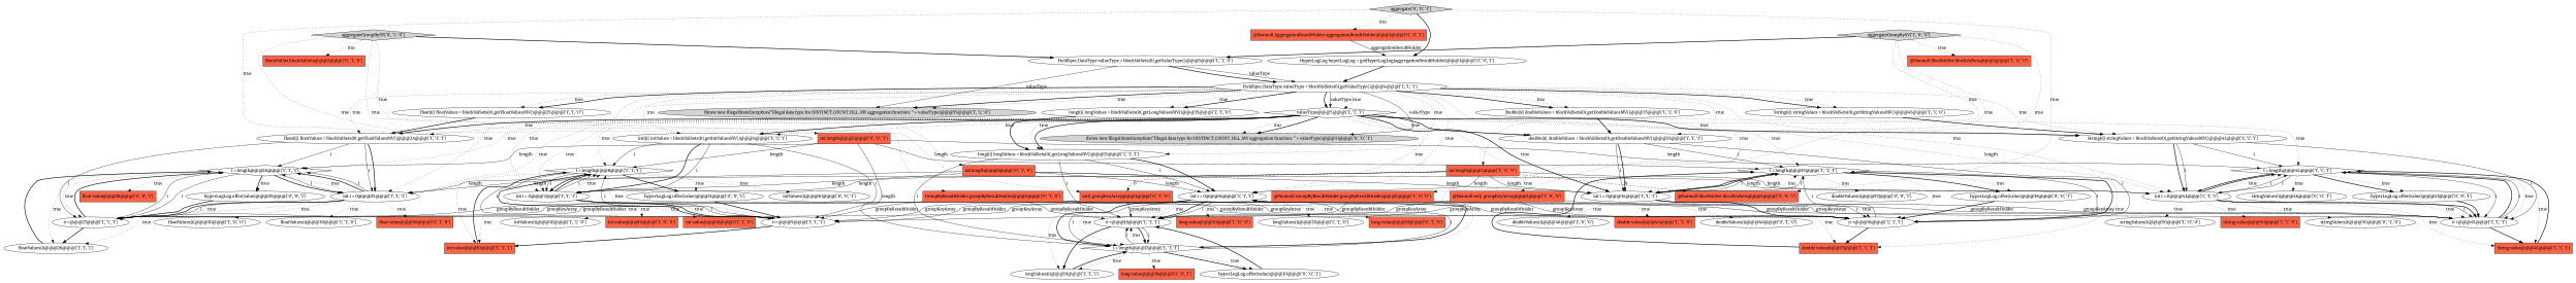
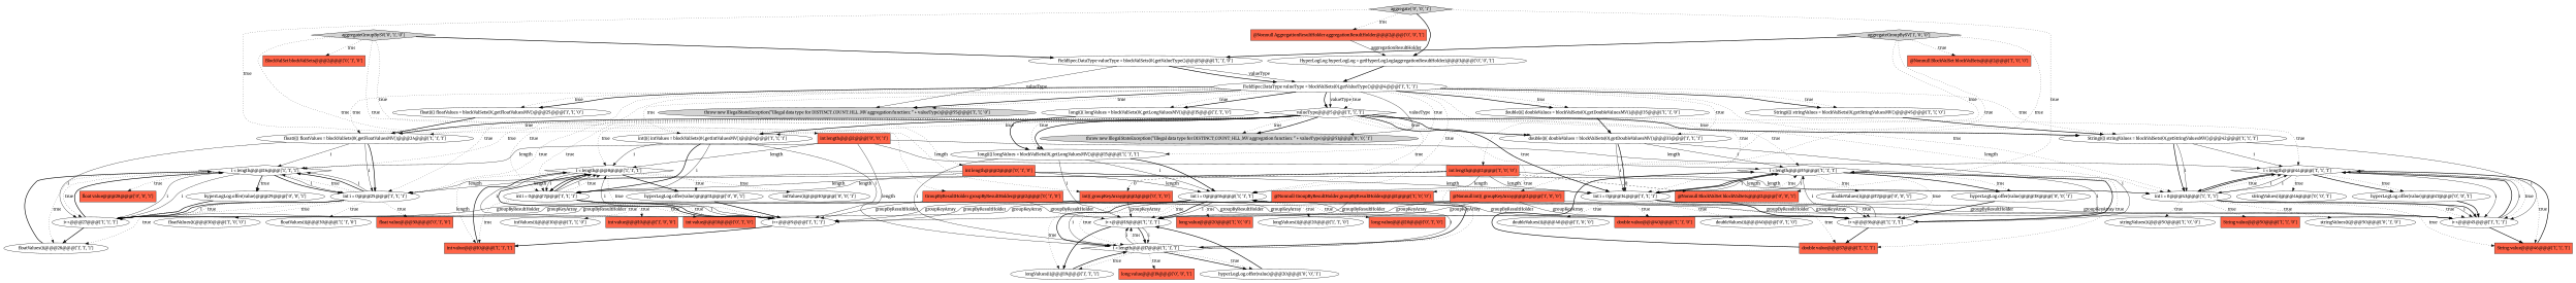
  digraph {
    fontname=Merriweather
    node [fillcolor=white fontname=Merriweather shape=ellipse style=filled]
    edge [fontname=Merriweather style=dotted]
    n1 [label="long(((( longValues = blockValSets(0(.getLongValuesMV()@@@15@@@['1', '1', '0']"]
    n2 [label="long(((( longValues = blockValSets(0(.getLongValuesMV()@@@15@@@['1', '1', '1']"]
    n3 [label="int i = 0@@@16@@@['1', '1', '1']"]
    n4 [label="i++@@@18@@@['1', '1', '1']"]
    n5 [label="i < length@@@17@@@['1', '1', '1']" shape=diamond]
    n6 [fillcolor=tomato label="int length@@@2@@@['1', '0', '0']" shape=box]
    n7 [label="int i = 0@@@43@@@['1', '1', '1']"]
    n8 [fillcolor=tomato label="int(( groupKeyArray@@@2@@@['0', '1', '0']" shape=box]
    n9 [label="int i = 0@@@7@@@['1', '1', '1']"]
    n10 [fillcolor=tomato label="@Nonnull BlockValSet blockValSets@@@2@@@['0', '0', '1']" shape=box]
    n11 [label="int i = 0@@@25@@@['1', '1', '1']"]
    n12 [label="int i = 0@@@34@@@['1', '1', '1']"]
    n13 [label="i++@@@45@@@['1', '1', '1']"]
    n14 [label="i < length@@@44@@@['1', '1', '1']" shape=diamond]
    n15 [label="stringValues(i(@@@50@@@['1', '0', '0']"]
    n16 [fillcolor=tomato label="String value@@@46@@@['1', '1', '1']" shape=box]
    n17 [fillcolor=tomato label="String value@@@50@@@['1', '1', '0']" shape=box]
    n18 [label="stringValues(i(@@@50@@@['0', '1', '0']"]
    n19 [label="i++@@@27@@@['1', '1', '1']"]
    n20 [label="i++@@@9@@@['1', '1', '1']"]
    n21 [label="i++@@@36@@@['1', '1', '1']"]
    n22 [fillcolor=tomato label="int value@@@10@@@['1', '1', '1']" shape=box]
    n23 [label="i < length@@@8@@@['1', '1', '1']" shape=diamond]
    n24 [fillcolor=tomato label="int value@@@10@@@['0', '1', '0']" shape=box]
    n25 [label="intValues(i(@@@10@@@['1', '1', '0']"]
    n26 [fillcolor=tomato label="int value@@@10@@@['1', '0', '0']" shape=box]
    n27 [label="floatValues(i(@@@28@@@['1', '1', '1']"]
    n28 [label="i < length@@@26@@@['1', '1', '1']" shape=diamond]
    n29 [label="floatValues(i(@@@30@@@['1', '1', '0']"]
    n30 [fillcolor=tomato label="float value@@@30@@@['0', '1', '0']" shape=box]
    n31 [label="floatValues(i(@@@30@@@['1', '0', '0']"]
    n32 [label="longValues(i(@@@19@@@['1', '1', '1']"]
    n33 [fillcolor=tomato label="long value@@@20@@@['1', '0', '0']" shape=box]
    n34 [label="longValues(i(@@@20@@@['1', '1', '0']"]
    n35 [fillcolor=tomato label="long value@@@20@@@['0', '1', '0']" shape=box]
    n36 [label="i < length@@@35@@@['1', '1', '1']" shape=diamond]
    n37 [fillcolor=tomato label="double value@@@37@@@['1', '1', '1']" shape=box]
    n38 [label="doubleValues(i(@@@40@@@['1', '0', '0']"]
    n39 [fillcolor=tomato label="double value@@@40@@@['1', '1', '0']" shape=box]
    n40 [label="doubleValues(i(@@@40@@@['0', '1', '0']"]
    n41 [fillcolor=tomato label="@Nonnull int(( groupKeyArray@@@2@@@['1', '0', '0']" shape=box]
    n42 [fillcolor=tomato label="float value@@@28@@@['0', '0', '1']" shape=box]
    n43 [label="hyperLogLog.offer(value)@@@29@@@['0', '0', '1']"]
    n44 [label="hyperLogLog.offer(value)@@@38@@@['0', '0', '1']"]
    n45 [label="doubleValues(i(@@@37@@@['0', '0', '1']"]
    n46 [label="hyperLogLog.offer(value)@@@11@@@['0', '0', '1']"]
    n47 [label="intValues(i(@@@10@@@['0', '0', '1']"]
    n48 [label="hyperLogLog.offer(value)@@@47@@@['0', '0', '1']"]
    n49 [label="stringValues(i(@@@46@@@['0', '0', '1']"]
    n50 [fillcolor=tomato label="long value@@@19@@@['0', '0', '1']" shape=box]
    n51 [label="hyperLogLog.offer(value)@@@20@@@['0', '0', '1']"]
    n52 [fillcolor=tomato label="int length@@@2@@@['0', '0', '1']" shape=box]
    n53 [label="FieldSpec.DataType valueType = blockValSets(0(.getValueType()@@@4@@@['1', '1', '1']"]
    n54 [label="String(((( stringValues = blockValSets(0(.getStringValuesMV()@@@45@@@['1', '1', '0']"]
    n55 [label="String(((( stringValues = blockValSets(0(.getStringValuesMV()@@@42@@@['1', '1', '1']"]
    n56 [label="double(((( doubleValues = blockValSets(0(.getDoubleValuesMV()@@@33@@@['1', '1', '1']"]
    n57 [label="int(((( intValues = blockValSets(0(.getIntValuesMV()@@@6@@@['1', '1', '1']"]
    n58 [fillcolor=lightgray label="throw new IllegalStateException(\"Illegal data type for DISTINCT_COUNT_HLL_MV aggregation function: \" + valueType)@@@55@@@['1', '1', '0']"]
    n59 [label="float(((( floatValues = blockValSets(0(.getFloatValuesMV()@@@24@@@['1', '1', '1']"]
    n60 [label="float(((( floatValues = blockValSets(0(.getFloatValuesMV()@@@25@@@['1', '1', '0']"]
    n61 [label="double(((( doubleValues = blockValSets(0(.getDoubleValuesMV()@@@35@@@['1', '1', '0']"]
    n62 [label="valueType@@@5@@@['1', '1', '1']" shape=diamond]
    n63 [fillcolor=lightgray label="throw new IllegalStateException(\"Illegal data type for DISTINCT_COUNT_HLL_MV aggregation function: \" + valueType)@@@51@@@['0', '0', '1']"]
    n64 [fillcolor=tomato label="@Nonnull AggregationResultHolder aggregationResultHolder@@@2@@@['0', '0', '1']" shape=box]
    n65 [label="HyperLogLog hyperLogLog = getHyperLogLog(aggregationResultHolder)@@@3@@@['0', '0', '1']"]
    n66 [fillcolor=lightgray label="aggregate['0', '0', '1']" shape=diamond]
    n67 [fillcolor=lightgray label="aggregateGroupBySV['0', '1', '0']" shape=diamond]
    n68 [fillcolor=tomato label="BlockValSet blockValSets@@@2@@@['0', '1', '0']" shape=box]
    n69 [fillcolor=tomato label="GroupByResultHolder groupByResultHolder@@@2@@@['0', '1', '0']" shape=box]
    n70 [fillcolor=tomato label="int length@@@2@@@['0', '1', '0']" shape=box]
    n71 [label="FieldSpec.DataType valueType = blockValSets(0(.getValueType()@@@3@@@['1', '1', '0']"]
    n72 [fillcolor=tomato label="@Nonnull GroupByResultHolder groupByResultHolder@@@2@@@['1', '0', '0']" shape=box]
    n73 [fillcolor=tomato label="@Nonnull BlockValSet blockValSets@@@2@@@['1', '0', '0']" shape=box]
    n74 [fillcolor=lightgray label="aggregateGroupBySV['1', '0', '0']" shape=diamond]
    n1 -> n2 [style=bold]
    n2 -> n3 [label=i style=solid]
    n2 -> n3 [style=bold]
    n2 -> n4 [label=i style=solid]
    n2 -> n5 [label=i style=solid]
    n3 -> n4 [label=i style=solid]
    n3 -> n4 [label=true]
    n3 -> n4 [style=bold]
    n3 -> n5 [style=bold]
    n3 -> n5 [label=i style=solid]
    n3 -> n5 [label=true]
    n3 -> n32 [label=true]
    n3 -> n33 [label=true]
    n3 -> n34 [label=true]
    n3 -> n35 [label=true]
    n4 -> n5 [style=bold]
    n4 -> n5 [label=i style=solid]
    n4 -> n32 [style=bold]
    n5 -> n3 [label=i style=solid]
    n5 -> n3 [style=bold]
    n5 -> n4 [label=i style=solid]
    n5 -> n4 [label=true]
    n5 -> n32 [label=true]
    n5 -> n50 [label=true]
    n5 -> n51 [style=bold]
    n5 -> n51 [label=true]
    n6 -> n3 [label=length style=solid]
    n6 -> n7 [label=length style=solid]
    n6 -> n8 [label=0 style=dashed]
    n6 -> n9 [label=length style=solid]
    n6 -> n10 [label=0 style=dashed]
    n6 -> n11 [label=length style=solid]
    n6 -> n12 [label=length style=solid]
    n7 -> n13 [label=true]
    n7 -> n13 [label=i style=solid]
    n7 -> n13 [style=bold]
    n7 -> n14 [style=bold]
    n7 -> n14 [label=true]
    n7 -> n14 [label=i style=solid]
    n7 -> n15 [label=true]
    n7 -> n16 [label=true]
    n7 -> n17 [label=true]
    n7 -> n18 [label=true]
    n8 -> n4 [label=groupKeyArray style=solid]
    n8 -> n13 [label=groupKeyArray style=solid]
    n8 -> n19 [label=groupKeyArray style=solid]
    n8 -> n20 [label=groupKeyArray style=solid]
    n8 -> n21 [label=groupKeyArray style=solid]
    n9 -> n20 [style=bold]
    n9 -> n20 [label=true]
    n9 -> n20 [label=i style=solid]
    n9 -> n22 [label=true]
    n9 -> n23 [label=i style=solid]
    n9 -> n23 [style=bold]
    n9 -> n23 [label=true]
    n9 -> n24 [label=true]
    n9 -> n25 [label=true]
    n9 -> n26 [label=true]
    n11 -> n19 [label=true]
    n11 -> n19 [style=bold]
    n11 -> n19 [label=i style=solid]
    n11 -> n27 [label=true]
    n11 -> n28 [label=true]
    n11 -> n28 [style=bold]
    n11 -> n28 [label=i style=solid]
    n11 -> n29 [label=true]
    n11 -> n30 [label=true]
    n11 -> n31 [label=true]
    n12 -> n21 [style=bold]
    n12 -> n21 [label=i style=solid]
    n12 -> n21 [label=true]
    n12 -> n36 [style=bold]
    n12 -> n36 [label=i style=solid]
    n12 -> n36 [label=true]
    n12 -> n37 [label=true]
    n12 -> n38 [label=true]
    n12 -> n39 [label=true]
    n12 -> n40 [label=true]
    n13 -> n14 [style=bold]
    n13 -> n14 [label=i style=solid]
    n13 -> n16 [style=bold]
    n14 -> n7 [label=i style=solid]
    n14 -> n7 [style=bold]
    n14 -> n13 [label=true]
    n14 -> n13 [label=i style=solid]
    n14 -> n16 [label=true]
    n14 -> n48 [label=true]
    n14 -> n48 [style=bold]
    n14 -> n49 [label=true]
    n16 -> n14 [style=bold]
    n19 -> n27 [style=bold]
    n19 -> n28 [style=bold]
    n19 -> n28 [label=i style=solid]
    n20 -> n22 [style=bold]
    n20 -> n23 [style=bold]
    n20 -> n23 [label=i style=solid]
    n21 -> n36 [style=bold]
    n21 -> n36 [label=i style=solid]
    n21 -> n37 [style=bold]
    n22 -> n23 [style=bold]
    n23 -> n9 [label=i style=solid]
    n23 -> n9 [style=bold]
    n23 -> n20 [label=true]
    n23 -> n20 [label=i style=solid]
-   n23 -> n22 [label=true]
+   n23 -> n22 [label=length]
    n23 -> n46 [label=true]
    n23 -> n46 [style=bold]
    n23 -> n47 [label=true]
    n27 -> n28 [style=bold]
    n28 -> n11 [style=bold]
    n28 -> n11 [label=i style=solid]
    n28 -> n19 [label=i style=solid]
    n28 -> n19 [label=true]
    n28 -> n27 [label=true]
    n28 -> n42 [label=true]
    n28 -> n43 [label=true]
    n28 -> n43 [style=bold]
    n32 -> n5 [style=bold]
    n36 -> n12 [label=i style=solid]
    n36 -> n12 [style=bold]
    n36 -> n21 [label=true]
    n36 -> n21 [label=i style=solid]
    n36 -> n37 [label=true]
    n36 -> n44 [label=true]
    n36 -> n44 [style=bold]
    n36 -> n45 [label=true]
    n37 -> n36 [style=bold]
    n41 -> n4 [label=groupKeyArray style=solid]
    n41 -> n13 [label=groupKeyArray style=solid]
    n41 -> n19 [label=groupKeyArray style=solid]
    n41 -> n20 [label=groupKeyArray style=solid]
    n41 -> n21 [label=groupKeyArray style=solid]
    n43 -> n19 [style=bold]
    n44 -> n21 [style=bold]
    n46 -> n20 [style=bold]
    n48 -> n13 [style=bold]
    n51 -> n4 [style=bold]
    n52 -> n5 [label=length style=solid]
    n52 -> n14 [label=length style=solid]
    n52 -> n23 [label=length style=solid]
    n52 -> n28 [label=length style=solid]
    n52 -> n36 [label=length style=solid]
    n53 -> n1 [style=bold]
    n53 -> n1 [label=true]
    n53 -> n2 [label=true]
    n53 -> n3 [label=true]
    n53 -> n7 [label=true]
    n53 -> n9 [label=true]
    n53 -> n11 [label=true]
    n53 -> n12 [label=true]
    n53 -> n54 [label=true]
    n53 -> n54 [style=bold]
    n53 -> n55 [label=true]
    n53 -> n56 [label=true]
    n53 -> n57 [label=true]
    n53 -> n58 [style=bold]
    n53 -> n58 [label=true]
    n53 -> n59 [label=true]
    n53 -> n60 [label=true]
    n53 -> n60 [style=bold]
    n53 -> n61 [label=true]
    n53 -> n61 [style=bold]
    n53 -> n62 [style=bold]
    n53 -> n62 [label=valueType style=solid]
    n53 -> n62 [label=true]
    n53 -> n63 [label=valueType style=solid]
    n54 -> n55 [style=bold]
    n55 -> n7 [style=bold]
    n55 -> n7 [label=i style=solid]
    n55 -> n13 [label=i style=solid]
    n55 -> n14 [label=i style=solid]
    n56 -> n12 [style=bold]
    n56 -> n12 [label=i style=solid]
    n56 -> n21 [label=i style=solid]
    n56 -> n36 [label=i style=solid]
    n57 -> n9 [style=bold]
    n57 -> n9 [label=i style=solid]
    n57 -> n20 [label=i style=solid]
    n57 -> n23 [label=i style=solid]
    n59 -> n11 [label=i style=solid]
    n59 -> n11 [style=bold]
    n59 -> n19 [label=i style=solid]
    n59 -> n28 [label=i style=solid]
    n60 -> n59 [style=bold]
    n61 -> n56 [style=bold]
    n62 -> n2 [style=bold]
    n62 -> n2 [label=true]
    n62 -> n3 [label=true]
    n62 -> n5 [label=true]
    n62 -> n7 [label=length]
    n62 -> n9 [label=true]
    n62 -> n11 [label=true]
    n62 -> n12 [label=true style=bold]
    n62 -> n14 [label=true]
    n62 -> n23 [label=true]
    n62 -> n28 [label=true]
    n62 -> n36 [label=true]
    n62 -> n55 [label=true]
    n62 -> n55 [style=bold]
    n62 -> n56 [label=true]
    n62 -> n56 [style=bold]
    n62 -> n57 [label=true]
    n62 -> n57 [style=bold]
    n62 -> n59 [label=true]
    n62 -> n59 [style=bold]
    n62 -> n63 [label=true]
    n62 -> n63 [style=bold]
    n64 -> n65 [label=aggregationResultHolder style=solid]
    n65 -> n53 [style=bold]
    n66 -> n10 [label=true]
    n66 -> n52 [label=true]
    n66 -> n64 [label=true]
    n66 -> n65 [style=bold]
    n67 -> n8 [label=true]
    n67 -> n68 [label=true]
    n67 -> n69 [label=true]
    n67 -> n70 [label=true]
    n67 -> n71 [style=bold]
    n69 -> n4 [label=groupByResultHolder style=solid]
    n69 -> n13 [label=groupByResultHolder style=solid]
    n69 -> n19 [label=groupByResultHolder style=solid]
    n69 -> n20 [label=groupByResultHolder style=solid]
    n69 -> n21 [label=groupByResultHolder style=solid]
    n70 -> n3 [label=length style=solid]
    n70 -> n7 [label=length style=solid]
    n70 -> n9 [label=length style=solid]
    n70 -> n11 [label=length style=solid]
    n70 -> n12 [label=length style=solid]
    n71 -> n53 [label=valueType style=solid]
    n71 -> n53 [style=bold]
    n71 -> n58 [label=valueType style=solid]
    n72 -> n4 [label=groupByResultHolder style=solid]
    n72 -> n13 [label=groupByResultHolder style=solid]
    n72 -> n19 [label=groupByResultHolder style=solid]
    n72 -> n20 [label=groupByResultHolder style=solid]
    n72 -> n21 [label=groupByResultHolder style=solid]
    n74 -> n6 [label=true]
    n74 -> n41 [label=true]
    n74 -> n71 [style=bold]
    n74 -> n72 [label=true]
    n74 -> n73 [label=true]
  }
